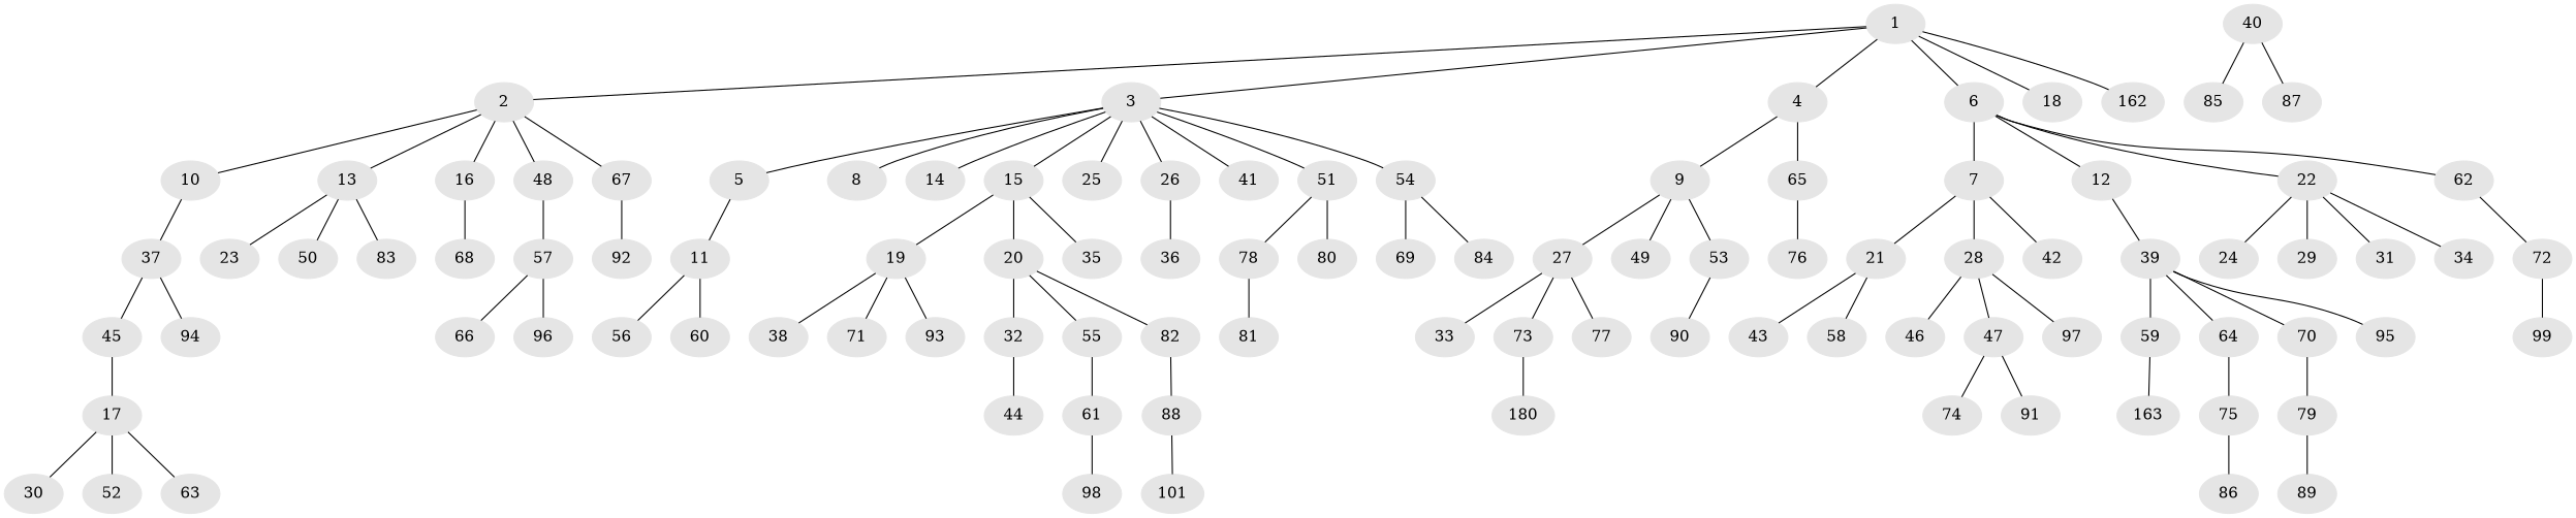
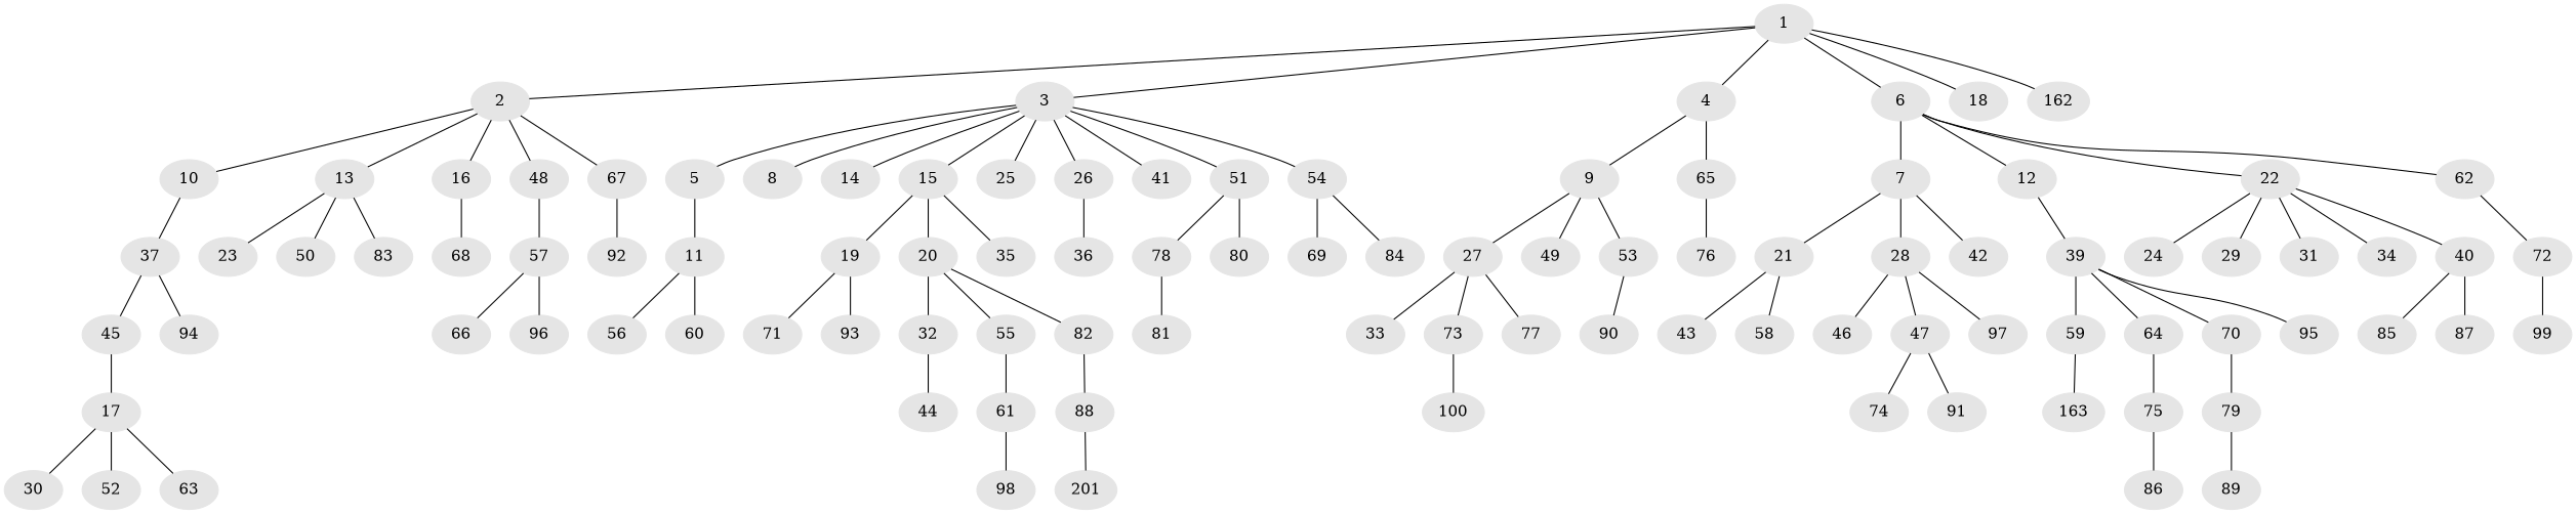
  graph {
    node [color=gray90 style=filled]
    1
    2
    3
    4
    6
    18
    n7 [label=162]
    10
    13
    16
    48
    67
    5
    8
    14
    15
    25
    26
    41
    51
    54
    9
    65
    7
    12
    22
    62
    37
    23
    50
    83
    68
    57
    92
    11
    19
    20
    35
    36
    78
    80
    69
    84
    27
    49
    53
    76
    56
    60
    21
    28
    42
    39
    24
    29
    31
    34
    40
    72
    43
    58
    46
    47
    97
    33
    73
    77
    90
    17
    30
    52
    63
    45
    94
    59
    64
    70
    95
-   38
    71
    93
    32
    55
    82
    44
    61
    88
    85
    87
-   100 [label=180]
+   100
    74
    91
    n93 [label=163]
    75
    79
    66
    96
    81
    98
    99
    86
    89
-   101
+   101 [label=201]
    1 -- 2
    1 -- 3
    1 -- 4
    1 -- 6
    1 -- 18
    1 -- n7
    2 -- 10
    2 -- 13
    2 -- 16
    2 -- 48
    2 -- 67
    3 -- 5
    3 -- 8
    3 -- 14
    3 -- 15
    3 -- 25
    3 -- 26
    3 -- 41
    3 -- 51
    3 -- 54
    4 -- 9
    4 -- 65
    6 -- 7
    6 -- 12
    6 -- 22
    6 -- 62
    10 -- 37
    13 -- 23
    13 -- 50
    13 -- 83
    16 -- 68
    48 -- 57
    67 -- 92
    5 -- 11
    15 -- 19
    15 -- 20
    15 -- 35
    26 -- 36
    51 -- 78
    51 -- 80
    54 -- 69
    54 -- 84
    9 -- 27
    9 -- 49
    9 -- 53
    65 -- 76
    7 -- 21
    7 -- 28
    7 -- 42
    12 -- 39
    22 -- 24
    22 -- 29
    22 -- 31
    22 -- 34
+   22 -- 40
    62 -- 72
    37 -- 45
    37 -- 94
    57 -- 66
    57 -- 96
    11 -- 56
    11 -- 60
-   19 -- 38
    19 -- 71
    19 -- 93
    20 -- 32
    20 -- 55
    20 -- 82
    78 -- 81
    27 -- 33
    27 -- 73
    27 -- 77
    53 -- 90
    21 -- 43
    21 -- 58
    28 -- 46
    28 -- 47
    28 -- 97
    39 -- 59
    39 -- 64
    39 -- 70
    39 -- 95
    40 -- 85
    40 -- 87
    72 -- 99
    47 -- 74
    47 -- 91
    73 -- 100
    17 -- 30
    17 -- 52
    17 -- 63
    45 -- 17
    59 -- n93
    64 -- 75
    70 -- 79
    32 -- 44
    55 -- 61
    82 -- 88
    61 -- 98
    88 -- 101
    75 -- 86
    79 -- 89
  }
